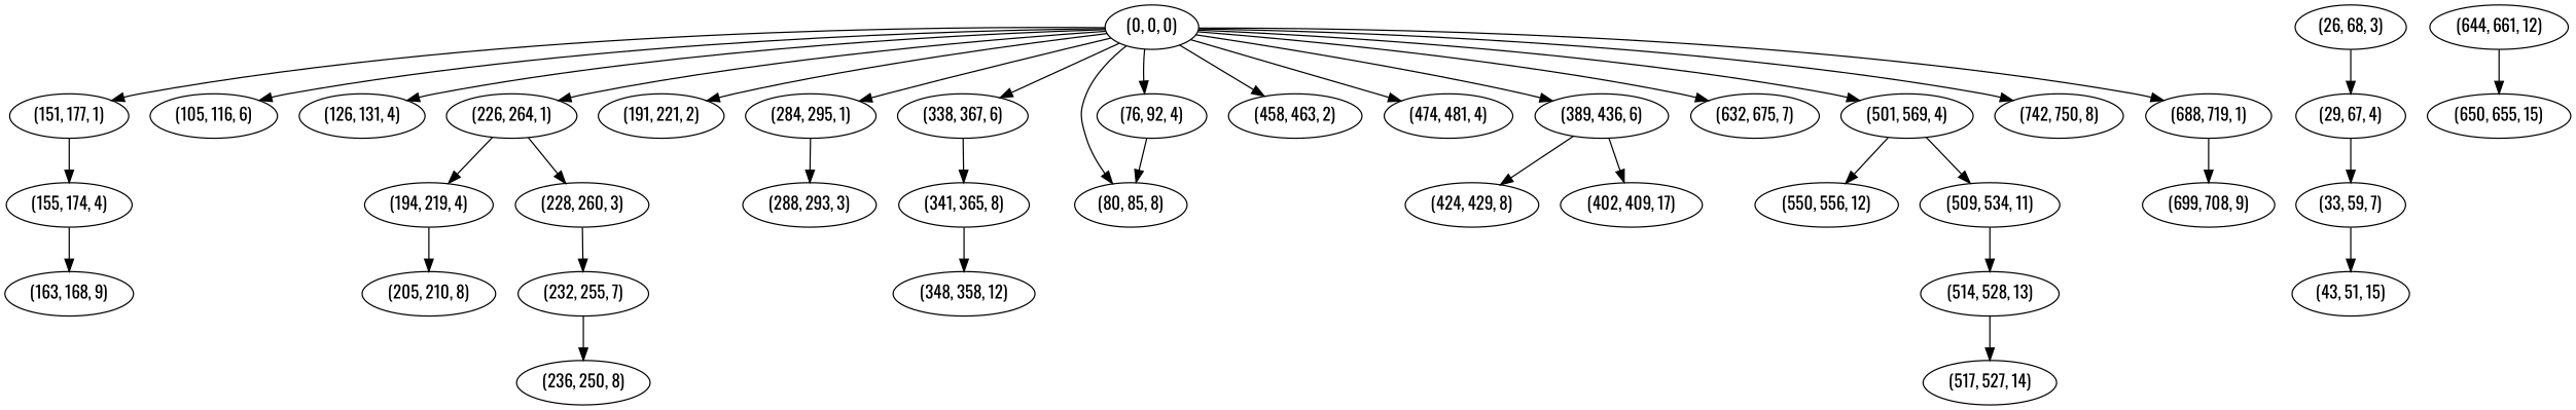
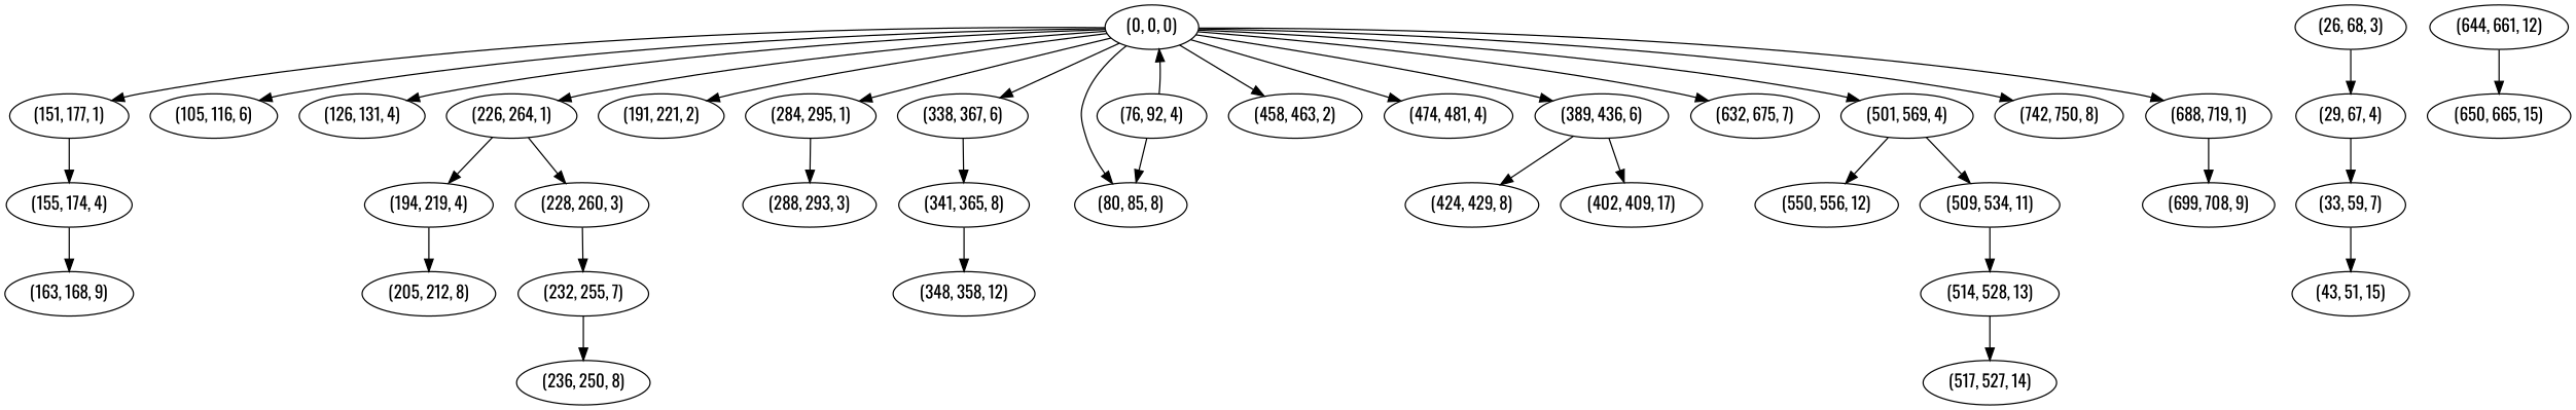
  digraph {
    fontname=Oswald
    node [fontname=Oswald]
    edge [fontname=Oswald]
    "(0, 0, 0)"
    "(76, 92, 4)"
    "(105, 116, 6)"
    "(126, 131, 4)"
    "(151, 177, 1)"
    "(191, 221, 2)"
    "(226, 264, 1)"
    "(284, 295, 1)"
    n9 [label="(338, 367, 6)"]
    "(389, 436, 6)"
    "(458, 463, 2)"
    "(474, 481, 4)"
    "(501, 569, 4)"
    "(632, 675, 7)"
    "(688, 719, 1)"
    "(742, 750, 8)"
    "(80, 85, 8)"
    "(26, 68, 3)"
    "(29, 67, 4)"
    "(155, 174, 4)"
    "(194, 219, 4)"
    "(228, 260, 3)"
    "(288, 293, 3)"
    "(341, 365, 8)"
    "(402, 409, 17)"
    "(424, 429, 8)"
    "(509, 534, 11)"
    "(550, 556, 12)"
    "(699, 708, 9)"
    "(33, 59, 7)"
    "(43, 51, 15)"
    "(163, 168, 9)"
-   "(205, 210, 8)"
+   "(205, 210, 8)" [label="(205, 212, 8)"]
    "(232, 255, 7)"
    "(236, 250, 8)"
    "(348, 358, 12)"
    "(514, 528, 13)"
    "(517, 527, 14)"
    "(644, 661, 12)"
-   "(650, 655, 15)"
-   "(0, 0, 0)" -> "(76, 92, 4)"
+   "(650, 655, 15)" [label="(650, 665, 15)"]
+   "(76, 92, 4)" -> "(0, 0, 0)"
    "(0, 0, 0)" -> "(105, 116, 6)"
    "(0, 0, 0)" -> "(126, 131, 4)"
    "(0, 0, 0)" -> "(151, 177, 1)"
    "(0, 0, 0)" -> "(191, 221, 2)"
    "(0, 0, 0)" -> "(226, 264, 1)"
    "(0, 0, 0)" -> "(284, 295, 1)"
    "(0, 0, 0)" -> n9
    "(0, 0, 0)" -> "(389, 436, 6)"
    "(0, 0, 0)" -> "(458, 463, 2)"
    "(0, 0, 0)" -> "(474, 481, 4)"
    "(0, 0, 0)" -> "(501, 569, 4)"
    "(0, 0, 0)" -> "(632, 675, 7)"
    "(0, 0, 0)" -> "(688, 719, 1)"
    "(0, 0, 0)" -> "(742, 750, 8)"
    "(0, 0, 0)" -> "(80, 85, 8)"
    "(76, 92, 4)" -> "(80, 85, 8)"
    "(151, 177, 1)" -> "(155, 174, 4)"
    "(226, 264, 1)" -> "(194, 219, 4)"
    "(226, 264, 1)" -> "(228, 260, 3)"
    "(284, 295, 1)" -> "(288, 293, 3)"
    n9 -> "(341, 365, 8)"
    "(389, 436, 6)" -> "(402, 409, 17)"
    "(389, 436, 6)" -> "(424, 429, 8)"
    "(501, 569, 4)" -> "(509, 534, 11)"
    "(501, 569, 4)" -> "(550, 556, 12)"
    "(688, 719, 1)" -> "(699, 708, 9)"
    "(26, 68, 3)" -> "(29, 67, 4)"
    "(29, 67, 4)" -> "(33, 59, 7)"
    "(155, 174, 4)" -> "(163, 168, 9)"
    "(194, 219, 4)" -> "(205, 210, 8)"
    "(228, 260, 3)" -> "(232, 255, 7)"
    "(341, 365, 8)" -> "(348, 358, 12)"
    "(509, 534, 11)" -> "(514, 528, 13)"
    "(33, 59, 7)" -> "(43, 51, 15)"
    "(232, 255, 7)" -> "(236, 250, 8)"
    "(514, 528, 13)" -> "(517, 527, 14)"
    "(644, 661, 12)" -> "(650, 655, 15)"
  }
